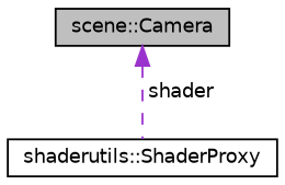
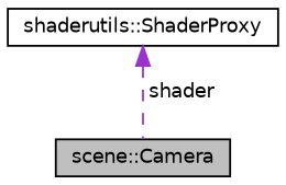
  digraph {
    node [color=black fontname=Helvetica fontsize=10 shape=record style=filled]
    n1 [fillcolor=grey75 fontcolor=black height=0.2 label="scene::Camera" width=0.4]
    n2 [fillcolor=white height=0.2 label="shaderutils::ShaderProxy" width=0.4]
-   n1 -> n2 [color=darkorchid3 dir=back fontname=Helvetica fontsize=10 label=" shader" labelfontname=Helvetica labelfontsize=10 style=dashed]
+   n2 -> n1 [color=darkorchid3 dir=back fontname=Helvetica fontsize=10 label=" shader" labelfontname=Helvetica labelfontsize=10 style=dashed]
  }
